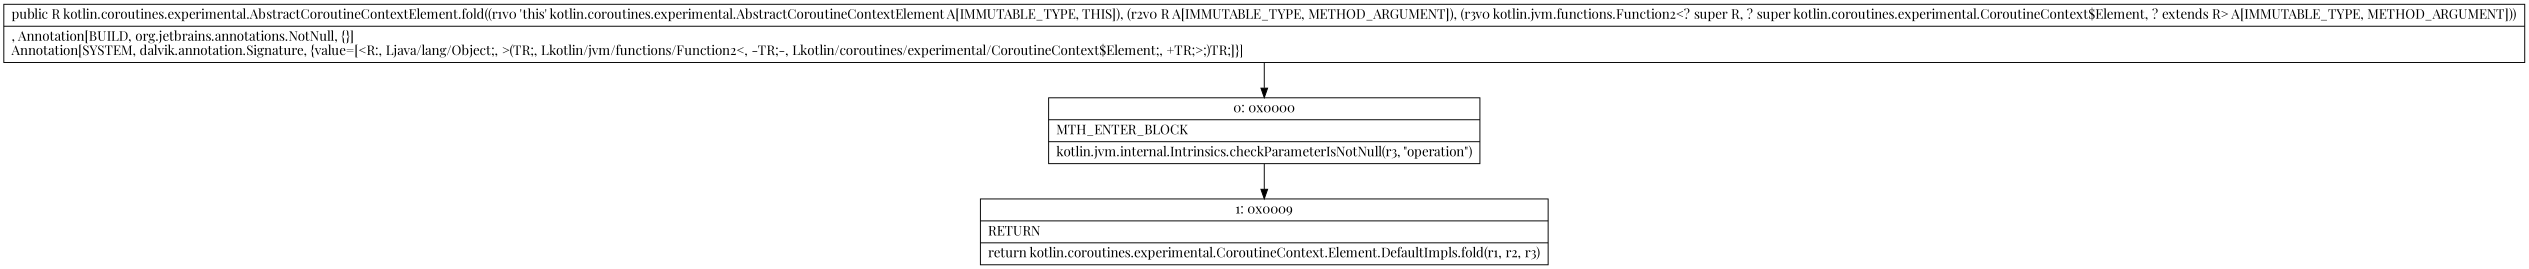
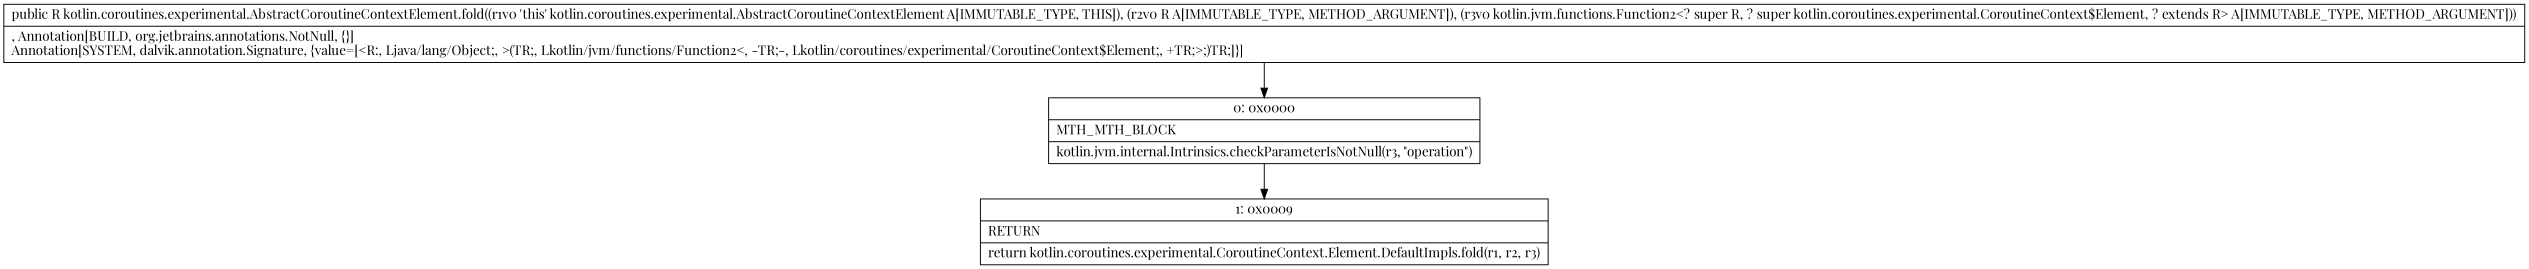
  digraph {
    fontname="Playfair Display"
    node [shape=record fontname="Playfair Display"]
    edge [fontname="Playfair Display"]
-   n1 [label="{0\:\ 0x0000|MTH_ENTER_BLOCK\l|kotlin.jvm.internal.Intrinsics.checkParameterIsNotNull(r3, \"operation\")\l}"]
+   n1 [label="{0\:\ 0x0000|MTH_MTH_BLOCK\l|kotlin.jvm.internal.Intrinsics.checkParameterIsNotNull(r3, \"operation\")\l}"]
    n2 [label="{1\:\ 0x0009|RETURN\l|return kotlin.coroutines.experimental.CoroutineContext.Element.DefaultImpls.fold(r1, r2, r3)\l}"]
    n3 [label="{public R kotlin.coroutines.experimental.AbstractCoroutineContextElement.fold((r1v0 'this' kotlin.coroutines.experimental.AbstractCoroutineContextElement A[IMMUTABLE_TYPE, THIS]), (r2v0 R A[IMMUTABLE_TYPE, METHOD_ARGUMENT]), (r3v0 kotlin.jvm.functions.Function2\<? super R, ? super kotlin.coroutines.experimental.CoroutineContext$Element, ? extends R\> A[IMMUTABLE_TYPE, METHOD_ARGUMENT]))  | , Annotation[BUILD, org.jetbrains.annotations.NotNull, \{\}]\lAnnotation[SYSTEM, dalvik.annotation.Signature, \{value=[\<R:, Ljava\/lang\/Object;, \>(TR;, Lkotlin\/jvm\/functions\/Function2\<, \-TR;\-, Lkotlin\/coroutines\/experimental\/CoroutineContext$Element;, +TR;\>;)TR;]\}]\l}"]
    n1 -> n2
    n3 -> n1
  }
